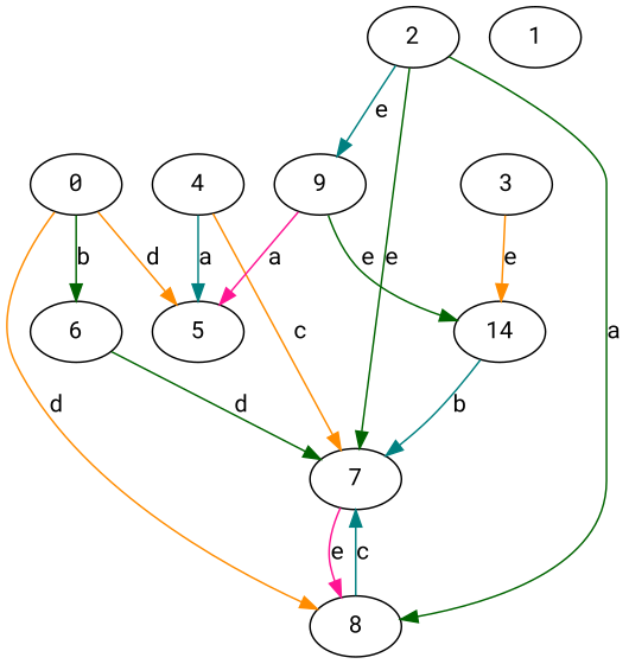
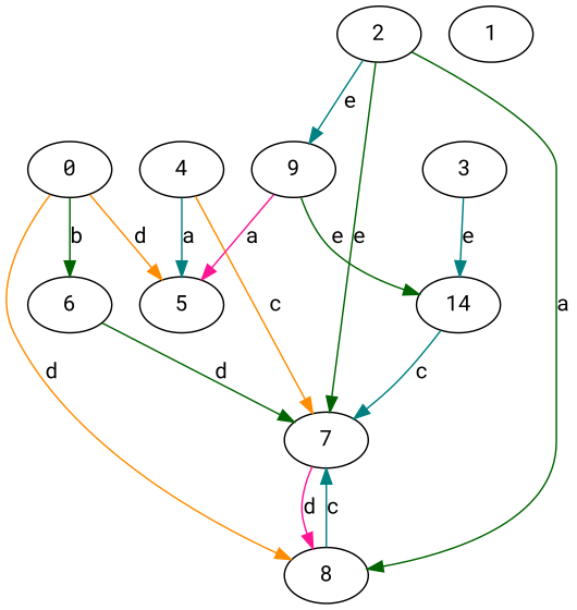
  strict digraph {
    fontname="Roboto Mono"
    node [fontname="Roboto Mono"]
    edge [color=teal fontname="Roboto Mono"]
    4
    5
    7
    8
    6
    0
    1
    9
    n9 [label=14]
    2
    3
    4 -> 5 [label=a]
    4 -> 7 [color=darkorange label=c]
-   7 -> 8 [color=deeppink label=e]
+   7 -> 8 [color=deeppink label=d]
    8 -> 7 [label=c]
    6 -> 7 [color=darkgreen label=d]
    0 -> 5 [color=darkorange label=d]
    0 -> 8 [color=darkorange label=d]
    0 -> 6 [color=darkgreen label=b]
    9 -> 5 [color=deeppink label=a]
    9 -> n9 [color=darkgreen label=e]
-   n9 -> 7 [label=b]
+   n9 -> 7 [label=c]
    2 -> 7 [color=darkgreen label=e]
    2 -> 8 [color=darkgreen label=a]
    2 -> 9 [label=e]
-   3 -> n9 [color=darkorange label=e]
+   3 -> n9 [label=e]
  }
